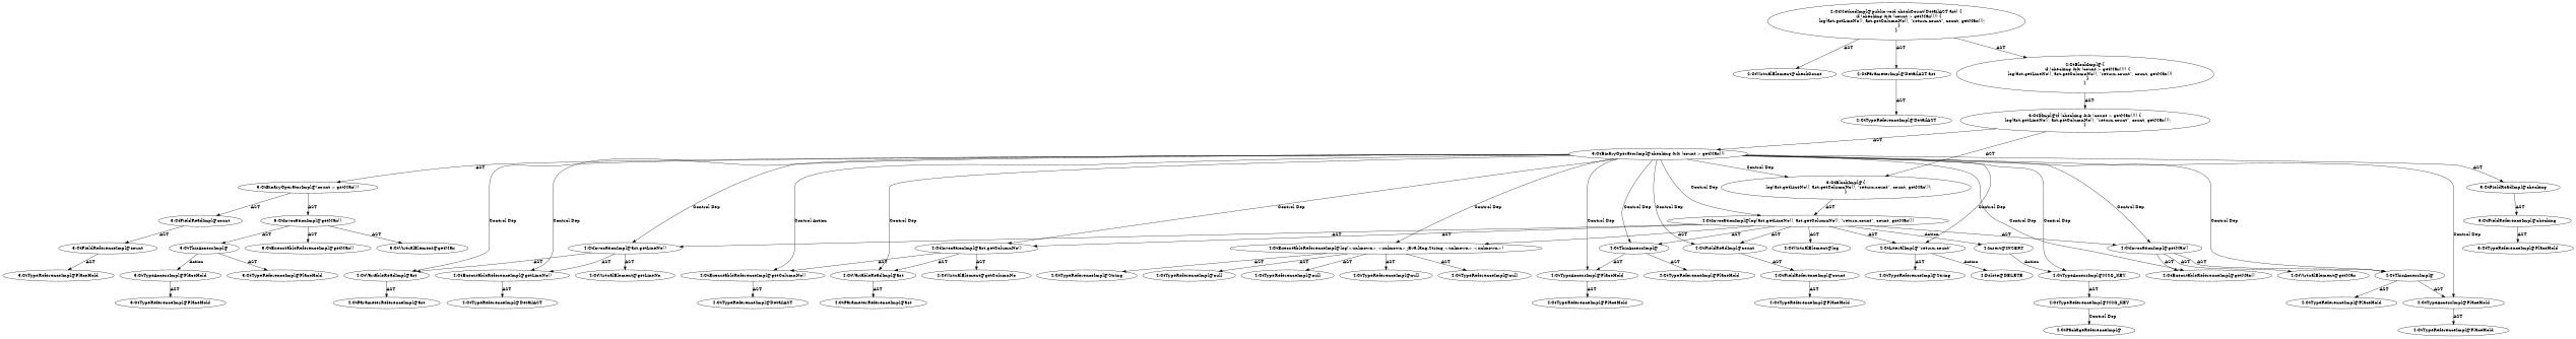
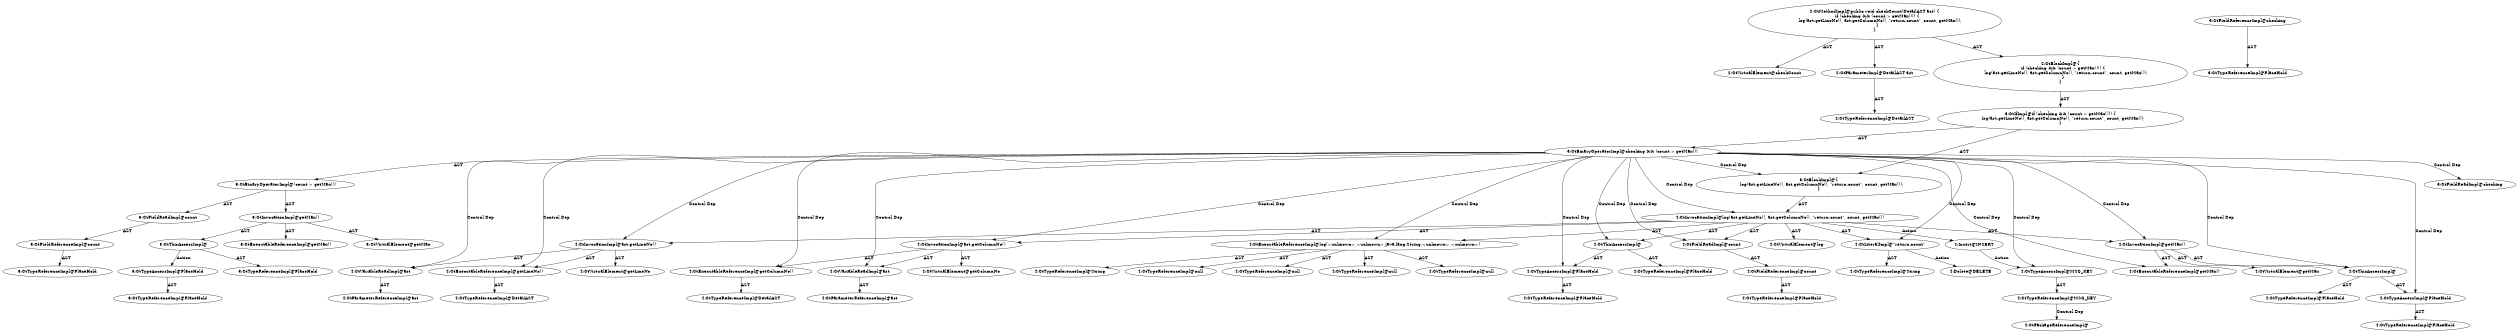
  digraph {
    node [shape=ellipse]
    n1 [label="2:CtVirtualElement@checkCount"]
    n2 [label="2:CtParameterImpl@DetailAST ast"]
    n3 [label="2:CtTypeReferenceImpl@DetailAST"]
    n4 [label="3:CtFieldReferenceImpl@checking"]
    n5 [label="3:CtTypeReferenceImpl@PlaceHold"]
    n6 [label="3:CtFieldReadImpl@checking"]
    n7 [label="3:CtFieldReferenceImpl@count"]
    n8 [label="3:CtTypeReferenceImpl@PlaceHold"]
    n9 [label="3:CtFieldReadImpl@count"]
    n10 [label="3:CtExecutableReferenceImpl@getMax()"]
    n11 [label="3:CtVirtualElement@getMax"]
    n12 [label="3:CtTypeAccessImpl@PlaceHold"]
    n13 [label="3:CtTypeReferenceImpl@PlaceHold"]
    n14 [label="3:CtThisAccessImpl@"]
    n15 [label="3:CtTypeReferenceImpl@PlaceHold"]
    n16 [label="3:CtInvocationImpl@getMax()"]
    n17 [label="3:CtBinaryOperatorImpl@(count > getMax())"]
    n18 [label="3:CtBinaryOperatorImpl@checking && (count > getMax())"]
    n19 [label="4:CtExecutableReferenceImpl@log(<unknown>,<unknown>,java.lang.String,<unknown>,<unknown>)"]
    n20 [label="4:CtTypeAccessImpl@PlaceHold"]
    n21 [label="4:CtThisAccessImpl@"]
    n22 [label="4:CtExecutableReferenceImpl@getLineNo()"]
    n23 [label="4:CtVariableReadImpl@ast"]
    n24 [label="4:CtInvocationImpl@ast.getLineNo()"]
    n25 [label="4:CtExecutableReferenceImpl@getColumnNo()"]
    n26 [label="4:CtVariableReadImpl@ast"]
    n27 [label="4:CtInvocationImpl@ast.getColumnNo()"]
    n28 [label="4:CtLiteralImpl@\"return.count\""]
    n29 [label="4:CtFieldReadImpl@count"]
    n30 [label="4:CtExecutableReferenceImpl@getMax()"]
    n31 [label="4:CtTypeAccessImpl@PlaceHold"]
    n32 [label="4:CtThisAccessImpl@"]
    n33 [label="4:CtInvocationImpl@getMax()"]
    n34 [label="4:CtInvocationImpl@log(ast.getLineNo(), ast.getColumnNo(), \"return.count\", count, getMax())"]
    n35 [label="3:CtBlockImpl@\{\n    log(ast.getLineNo(), ast.getColumnNo(), \"return.count\", count, getMax());\n\}"]
    n36 [label="4:CtTypeAccessImpl@MSG_KEY"]
    n37 [label="4:CtTypeReferenceImpl@null"]
    n38 [label="4:CtTypeReferenceImpl@null"]
    n39 [label="4:CtTypeReferenceImpl@String"]
    n40 [label="4:CtTypeReferenceImpl@null"]
    n41 [label="4:CtTypeReferenceImpl@null"]
    n42 [label="4:CtTypeReferenceImpl@PlaceHold"]
    n43 [label="4:CtTypeReferenceImpl@PlaceHold"]
    n44 [label="4:CtTypeReferenceImpl@DetailAST"]
    n45 [label="4:CtParameterReferenceImpl@ast"]
    n46 [label="4:CtVirtualElement@getLineNo"]
    n47 [label="4:CtTypeReferenceImpl@DetailAST"]
    n48 [label="4:CtParameterReferenceImpl@ast"]
    n49 [label="4:CtVirtualElement@getColumnNo"]
    n50 [label="4:CtTypeReferenceImpl@String"]
    n51 [label="4:Delete@DELETE"]
    n52 [label="4:CtFieldReferenceImpl@count"]
    n53 [label="4:CtTypeReferenceImpl@PlaceHold"]
    n54 [label="4:CtTypeReferenceImpl@PlaceHold"]
    n55 [label="4:CtVirtualElement@getMax"]
    n56 [label="4:CtVirtualElement@log"]
    n57 [label="4:Insert@INSERT"]
    n58 [label="4:CtTypeReferenceImpl@MSG_KEY"]
    n59 [label="4:CtTypeReferenceImpl@PlaceHold"]
    n60 [label="3:CtIfImpl@if (checking && (count > getMax())) \{\n    log(ast.getLineNo(), ast.getColumnNo(), \"return.count\", count, getMax());\n\}"]
    n61 [label="2:CtBlockImpl@\{\n    if (checking && (count > getMax())) \{\n        log(ast.getLineNo(), ast.getColumnNo(), \"return.count\", count, getMax());\n    \}\n\}"]
    n62 [label="2:CtMethodImpl@public void checkCount(DetailAST ast) \{\n    if (checking && (count > getMax())) \{\n        log(ast.getLineNo(), ast.getColumnNo(), \"return.count\", count, getMax());\n    \}\n\}"]
    n63 [label="4:CtPackageReferenceImpl@"]
    n2 -> n3 [label=AST]
    n4 -> n5 [label=AST]
-   n6 -> n4 [label=AST]
    n7 -> n8 [label=AST]
    n9 -> n7 [label=AST]
    n12 -> n13 [label=AST]
    n14 -> n12 [label=Action]
    n14 -> n15 [label=AST]
    n16 -> n10 [label=AST]
    n16 -> n11 [label=AST]
    n16 -> n14 [label=AST]
    n17 -> n9 [label=AST]
    n17 -> n16 [label=AST]
-   n18 -> n6 [label=AST]
+   n18 -> n6 [label="Control Dep"]
    n18 -> n17 [label=AST]
    n18 -> n19 [label="Control Dep"]
    n18 -> n20 [label="Control Dep"]
    n18 -> n21 [label="Control Dep"]
    n18 -> n22 [label="Control Dep"]
    n18 -> n23 [label="Control Dep"]
    n18 -> n24 [label="Control Dep"]
-   n18 -> n25 [label="Control Action"]
+   n18 -> n25 [label="Control Dep"]
    n18 -> n26 [label="Control Dep"]
    n18 -> n27 [label="Control Dep"]
    n18 -> n28 [label="Control Dep"]
    n18 -> n29 [label="Control Dep"]
    n18 -> n30 [label="Control Dep"]
    n18 -> n31 [label="Control Dep"]
    n18 -> n32 [label="Control Dep"]
    n18 -> n33 [label="Control Dep"]
    n18 -> n34 [label="Control Dep"]
    n18 -> n35 [label="Control Dep"]
    n18 -> n36 [label="Control Dep"]
    n19 -> n37 [label=AST]
    n19 -> n38 [label=AST]
    n19 -> n39 [label=AST]
    n19 -> n40 [label=AST]
    n19 -> n41 [label=AST]
    n20 -> n42 [label=AST]
    n21 -> n20 [label=AST]
    n21 -> n43 [label=AST]
    n22 -> n44 [label=AST]
    n23 -> n45 [label=AST]
    n24 -> n22 [label=AST]
    n24 -> n23 [label=AST]
    n24 -> n46 [label=AST]
    n25 -> n47 [label=AST]
    n26 -> n48 [label=AST]
    n27 -> n25 [label=AST]
    n27 -> n26 [label=AST]
    n27 -> n49 [label=AST]
    n28 -> n50 [label=AST]
    n28 -> n51 [label=Action]
    n29 -> n52 [label=AST]
    n31 -> n53 [label=AST]
    n32 -> n31 [label=AST]
    n32 -> n54 [label=AST]
    n33 -> n30 [label=AST]
    n33 -> n32 [label=AST]
    n33 -> n55 [label=AST]
    n34 -> n19 [label=AST]
    n34 -> n21 [label=AST]
    n34 -> n24 [label=AST]
    n34 -> n27 [label=AST]
    n34 -> n28 [label=AST]
    n34 -> n29 [label=AST]
    n34 -> n33 [label=AST]
    n34 -> n56 [label=AST]
    n34 -> n57 [label=Action]
    n35 -> n34 [label=AST]
    n36 -> n58 [label=AST]
    n52 -> n59 [label=AST]
    n57 -> n36 [label=Action]
    n58 -> n63 [label="Control Dep"]
    n60 -> n18 [label=AST]
    n60 -> n35 [label=AST]
    n61 -> n60 [label=AST]
    n62 -> n1 [label=AST]
    n62 -> n2 [label=AST]
    n62 -> n61 [label=AST]
  }
